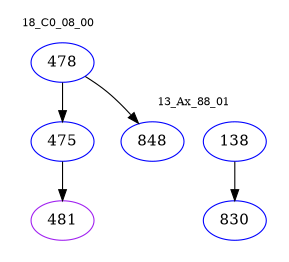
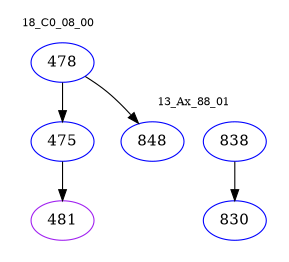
  digraph {
    node [color=blue]
    edge [color=black]
-   n1 [label=138]
+   n1 [label=838]
    n2 [label=830]
    n3 [label=848]
    n4 [label=478]
    n5 [label=475]
    n6 [color=purple label=481]
    subgraph cluster_1 {
      color=white
      fontsize=10
      label="13_Ax_88_01"
      n1
      n2
      n3
    }
    subgraph cluster_2 {
      color=white
      fontsize=10
      label="18_C0_08_00"
      n4
      n5
      n6
    }
    n1 -> n2
    n4 -> n3
    n4 -> n5
    n5 -> n6
  }
